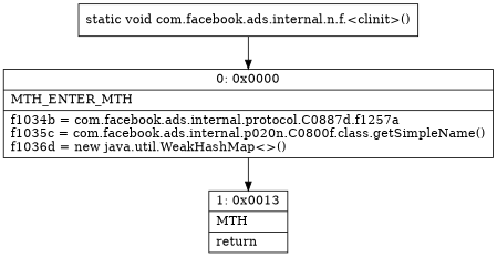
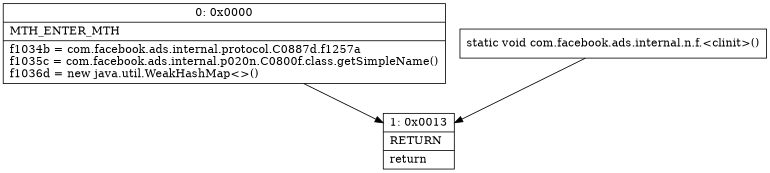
  digraph {
    node [shape=record]
    n1 [label="{0\:\ 0x0000|MTH_ENTER_MTH\l|f1034b = com.facebook.ads.internal.protocol.C0887d.f1257a\lf1035c = com.facebook.ads.internal.p020n.C0800f.class.getSimpleName()\lf1036d = new java.util.WeakHashMap\<\>()\l}"]
-   n2 [label="{1\:\ 0x0013|MTH\l|return\l}"]
+   n2 [label="{1\:\ 0x0013|RETURN\l|return\l}"]
    n3 [label="{static void com.facebook.ads.internal.n.f.\<clinit\>() }"]
    n1 -> n2
-   n3 -> n1
+   n3 -> n2
  }
